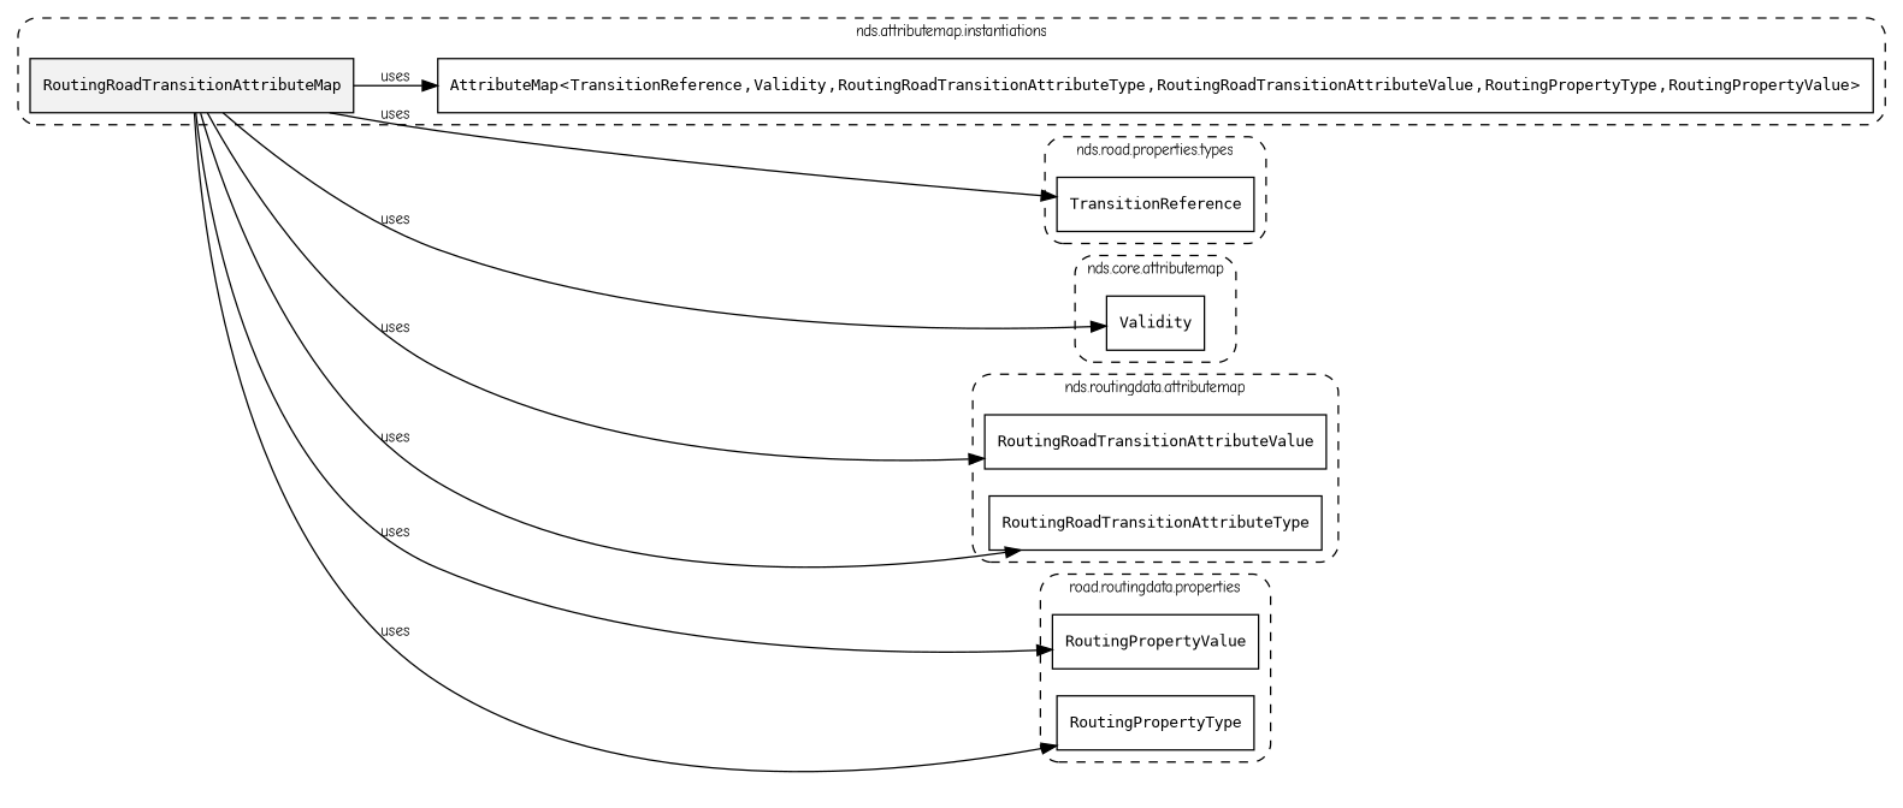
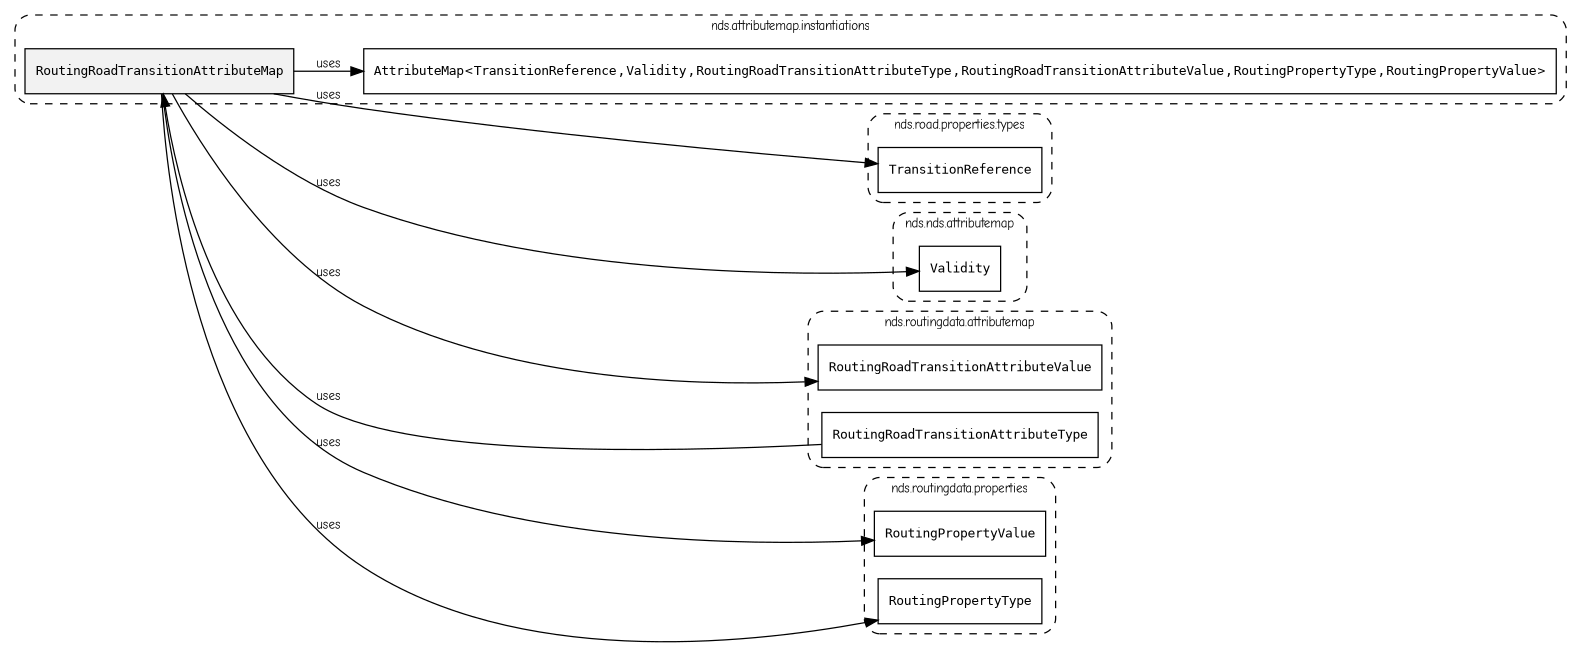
  digraph {
    fontname="Comic Neue"
    fontsize=10
    rankdir=LR
    node [fontname="Comic Neue" fontsize=10 shape=box]
    edge [fontname="Comic Neue" fontsize=10]
    n1 [fillcolor="#0000000D" label=<<font face="monospace"><table align="center" border="0" cellspacing="0" cellpadding="0"><tr><td href="../../../content/packages/nds.routingdata.instantiations.html#InstantiateType-RoutingRoadTransitionAttributeMap" title="InstantiateType defined in nds.routingdata.instantiations">RoutingRoadTransitionAttributeMap</td></tr></table></font>> style=filled]
    n2 [label=<<font face="monospace"><table align="center" border="0" cellspacing="0" cellpadding="0"><tr><td href="../../../content/packages/nds.core.attributemap.html#Structure-AttributeMap" title="Structure defined in nds.core.attributemap">AttributeMap</td><td>&lt;</td><td><table align="center" border="0" cellspacing="0" cellpadding="0"><tr><td href="../../../content/packages/nds.road.reference.types.html#Structure-TransitionReference" title="Structure defined in nds.road.reference.types">TransitionReference</td></tr></table></td><td>,</td><td><table align="center" border="0" cellspacing="0" cellpadding="0"><tr><td href="../../../content/packages/nds.core.attributemap.html#Structure-Validity" title="Structure defined in nds.core.attributemap">Validity</td></tr></table></td><td>,</td><td><table align="center" border="0" cellspacing="0" cellpadding="0"><tr><td href="../../../content/packages/nds.routingdata.attributes.html#Enum-RoutingRoadTransitionAttributeType" title="Enum defined in nds.routingdata.attributes">RoutingRoadTransitionAttributeType</td></tr></table></td><td>,</td><td><table align="center" border="0" cellspacing="0" cellpadding="0"><tr><td href="../../../content/packages/nds.routingdata.attributes.html#Choice-RoutingRoadTransitionAttributeValue" title="Choice defined in nds.routingdata.attributes">RoutingRoadTransitionAttributeValue</td></tr></table></td><td>,</td><td><table align="center" border="0" cellspacing="0" cellpadding="0"><tr><td href="../../../content/packages/nds.routingdata.properties.html#Structure-RoutingPropertyType" title="Structure defined in nds.routingdata.properties">RoutingPropertyType</td></tr></table></td><td>,</td><td><table align="center" border="0" cellspacing="0" cellpadding="0"><tr><td href="../../../content/packages/nds.routingdata.properties.html#Structure-RoutingPropertyValue" title="Structure defined in nds.routingdata.properties">RoutingPropertyValue</td></tr></table></td><td>&gt;</td></tr></table></font>>]
    n3 [label=<<font face="monospace"><table align="center" border="0" cellspacing="0" cellpadding="0"><tr><td href="../../../content/packages/nds.road.reference.types.html#Structure-TransitionReference" title="Structure defined in nds.road.reference.types">TransitionReference</td></tr></table></font>>]
    n4 [label=<<font face="monospace"><table align="center" border="0" cellspacing="0" cellpadding="0"><tr><td href="../../../content/packages/nds.core.attributemap.html#Structure-Validity" title="Structure defined in nds.core.attributemap">Validity</td></tr></table></font>>]
    n5 [label=<<font face="monospace"><table align="center" border="0" cellspacing="0" cellpadding="0"><tr><td href="../../../content/packages/nds.routingdata.attributes.html#Enum-RoutingRoadTransitionAttributeType" title="Enum defined in nds.routingdata.attributes">RoutingRoadTransitionAttributeType</td></tr></table></font>>]
    n6 [label=<<font face="monospace"><table align="center" border="0" cellspacing="0" cellpadding="0"><tr><td href="../../../content/packages/nds.routingdata.attributes.html#Choice-RoutingRoadTransitionAttributeValue" title="Choice defined in nds.routingdata.attributes">RoutingRoadTransitionAttributeValue</td></tr></table></font>>]
    n7 [label=<<font face="monospace"><table align="center" border="0" cellspacing="0" cellpadding="0"><tr><td href="../../../content/packages/nds.routingdata.properties.html#Structure-RoutingPropertyType" title="Structure defined in nds.routingdata.properties">RoutingPropertyType</td></tr></table></font>>]
    n8 [label=<<font face="monospace"><table align="center" border="0" cellspacing="0" cellpadding="0"><tr><td href="../../../content/packages/nds.routingdata.properties.html#Structure-RoutingPropertyValue" title="Structure defined in nds.routingdata.properties">RoutingPropertyValue</td></tr></table></font>>]
    subgraph cluster_1 {
      label="nds.attributemap.instantiations"
      style="dashed, rounded"
      n1
      n2
    }
    subgraph cluster_2 {
      label="nds.road.properties.types"
      style="dashed, rounded"
      n3
    }
    subgraph cluster_3 {
-     label="nds.core.attributemap"
+     label="nds.nds.attributemap"
      style="dashed, rounded"
      n4
    }
    subgraph cluster_4 {
      label="nds.routingdata.attributemap"
      style="dashed, rounded"
      n5
      n6
    }
    subgraph cluster_5 {
-     label="road.routingdata.properties"
+     label="nds.routingdata.properties"
      style="dashed, rounded"
      n7
      n8
    }
    n1 -> n2 [label=uses]
    n1 -> n3 [label=uses]
    n1 -> n4 [label=uses]
-   n1 -> n5 [label=uses]
+   n5 -> n1 [label=uses]
    n1 -> n6 [label=uses]
    n1 -> n7 [label=uses]
    n1 -> n8 [label=uses]
  }
